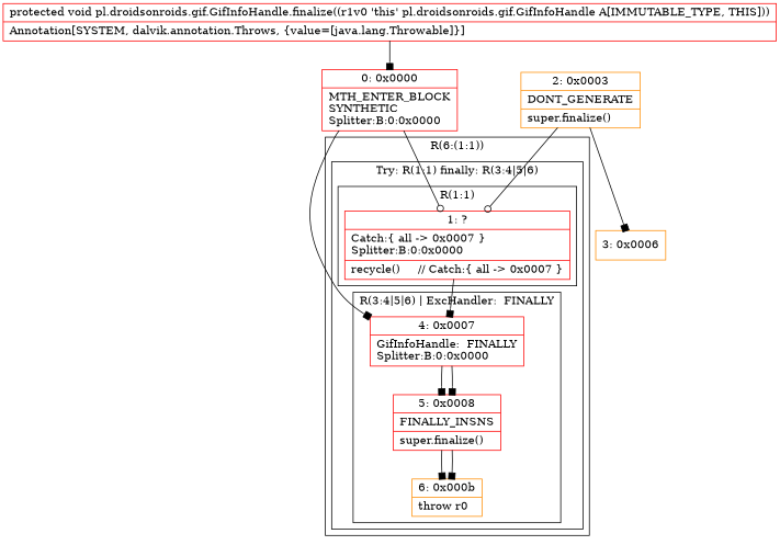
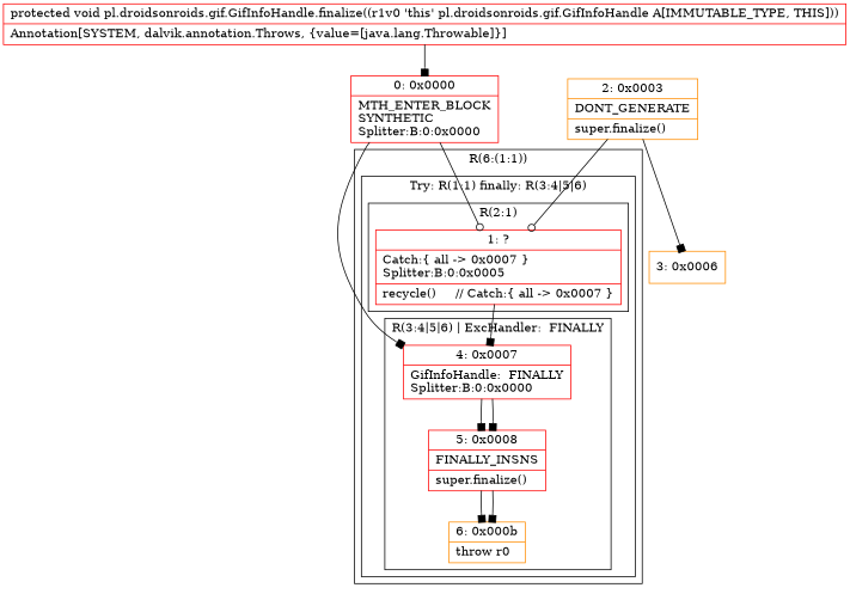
  digraph {
    node [color=red shape=record]
    edge [arrowhead=box]
-   n1 [label="{1\:\ ?|Catch:\{ all \-\> 0x0007 \}\lSplitter:B:0:0x0000\l|recycle()     \/\/ Catch:\{ all \-\> 0x0007 \}\l}"]
+   n1 [label="{1\:\ ?|Catch:\{ all \-\> 0x0007 \}\lSplitter:B:0:0x0005\l|recycle()     \/\/ Catch:\{ all \-\> 0x0007 \}\l}"]
    n2 [label="{4\:\ 0x0007|GifInfoHandle:  FINALLY\lSplitter:B:0:0x0000\l}"]
    n3 [label="{5\:\ 0x0008|FINALLY_INSNS\l|super.finalize()\l}"]
    n4 [color=darkorange label="{6\:\ 0x000b|throw r0\l}"]
    n5 [color=darkorange label="{2\:\ 0x0003|DONT_GENERATE\l|super.finalize()\l}"]
    n6 [color=darkorange label="{3\:\ 0x0006}"]
    n7 [label="{0\:\ 0x0000|MTH_ENTER_BLOCK\lSYNTHETIC\lSplitter:B:0:0x0000\l}"]
    n8 [label="{protected void pl.droidsonroids.gif.GifInfoHandle.finalize((r1v0 'this' pl.droidsonroids.gif.GifInfoHandle A[IMMUTABLE_TYPE, THIS]))  | Annotation[SYSTEM, dalvik.annotation.Throws, \{value=[java.lang.Throwable]\}]\l}"]
    subgraph cluster_1 {
      label="R(6:(1:1))"
      subgraph cluster_2 {
        label="Try: R(1:1) finally: R(3:4|5|6)"
        subgraph cluster_3 {
-         label="R(1:1)"
+         label="R(2:1)"
          n1
        }
        subgraph cluster_4 {
          label="R(3:4|5|6) | ExcHandler:  FINALLY\l"
          n2
          n3
          n4
        }
      }
    }
    subgraph cluster_5 {
      label="R(3:4|5|6) | ExcHandler:  FINALLY\l"
    }
    n1 -> n2
    n2 -> n3
    n2 -> n3
    n3 -> n4
    n3 -> n4
    n5 -> n1 [arrowhead=odot]
    n5 -> n6
    n7 -> n1 [arrowhead=odot]
    n7 -> n2
    n8 -> n7
  }
